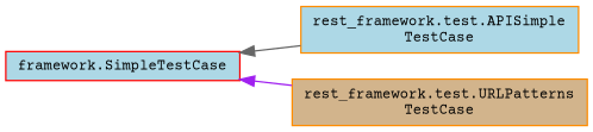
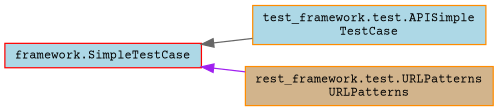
  digraph {
    fontname="Courier Prime"
    rankdir=LR
    node [color=darkorange fillcolor=lightblue fontname="Courier Prime" fontsize=10 shape=record style=filled]
    edge [dir=back fontname="Courier Prime" fontsize=10 labelfontname=Helvetica labelfontsize=10 style=solid]
    n1 [color=red height=0.2 label="framework.SimpleTestCase" width=0.4]
-   n2 [height=0.2 label="rest_framework.test.APISimple\lTestCase" width=0.4]
-   n3 [fillcolor=tan height=0.2 label="rest_framework.test.URLPatterns\lTestCase" width=0.4]
+   n2 [height=0.2 label="test_framework.test.APISimple\lTestCase" width=0.4]
+   n3 [fillcolor=tan height=0.2 label="rest_framework.test.URLPatterns\lURLPatterns" width=0.4]
    n1 -> n2 [color=gray40]
    n1 -> n3 [color=purple]
  }
